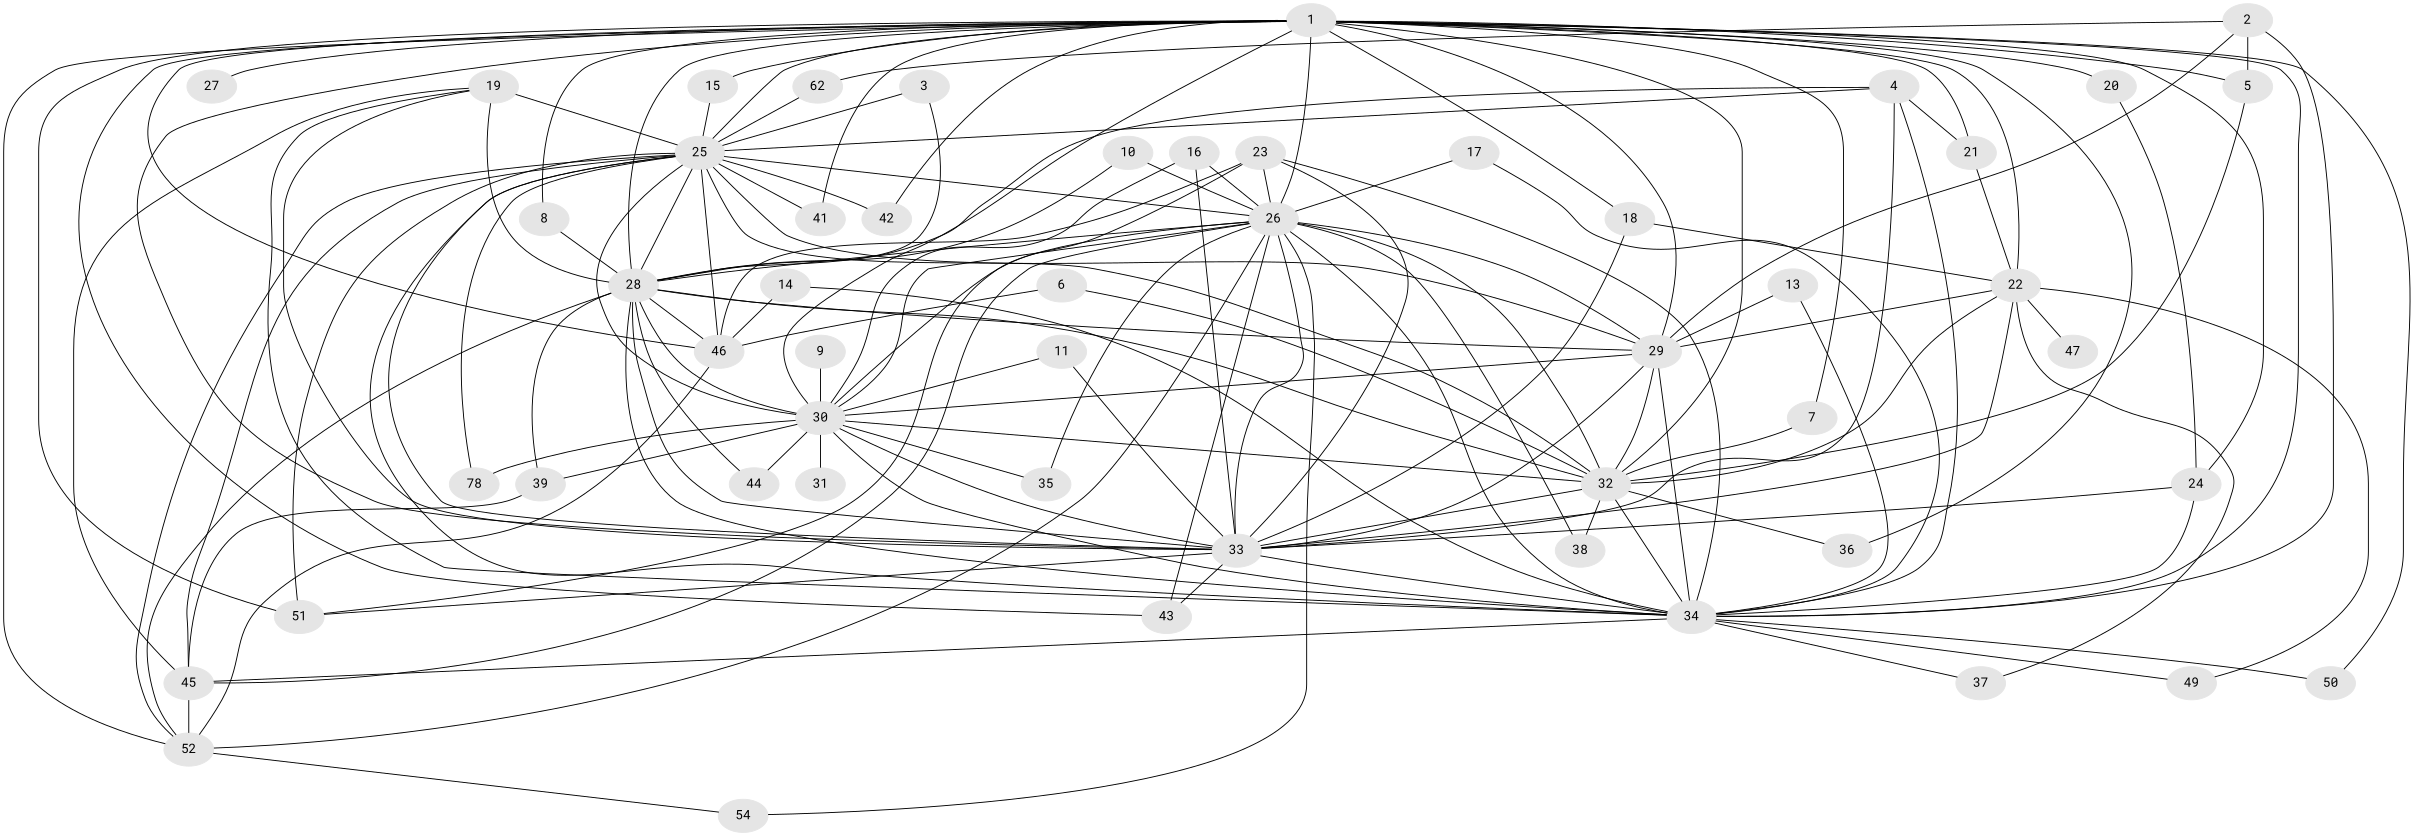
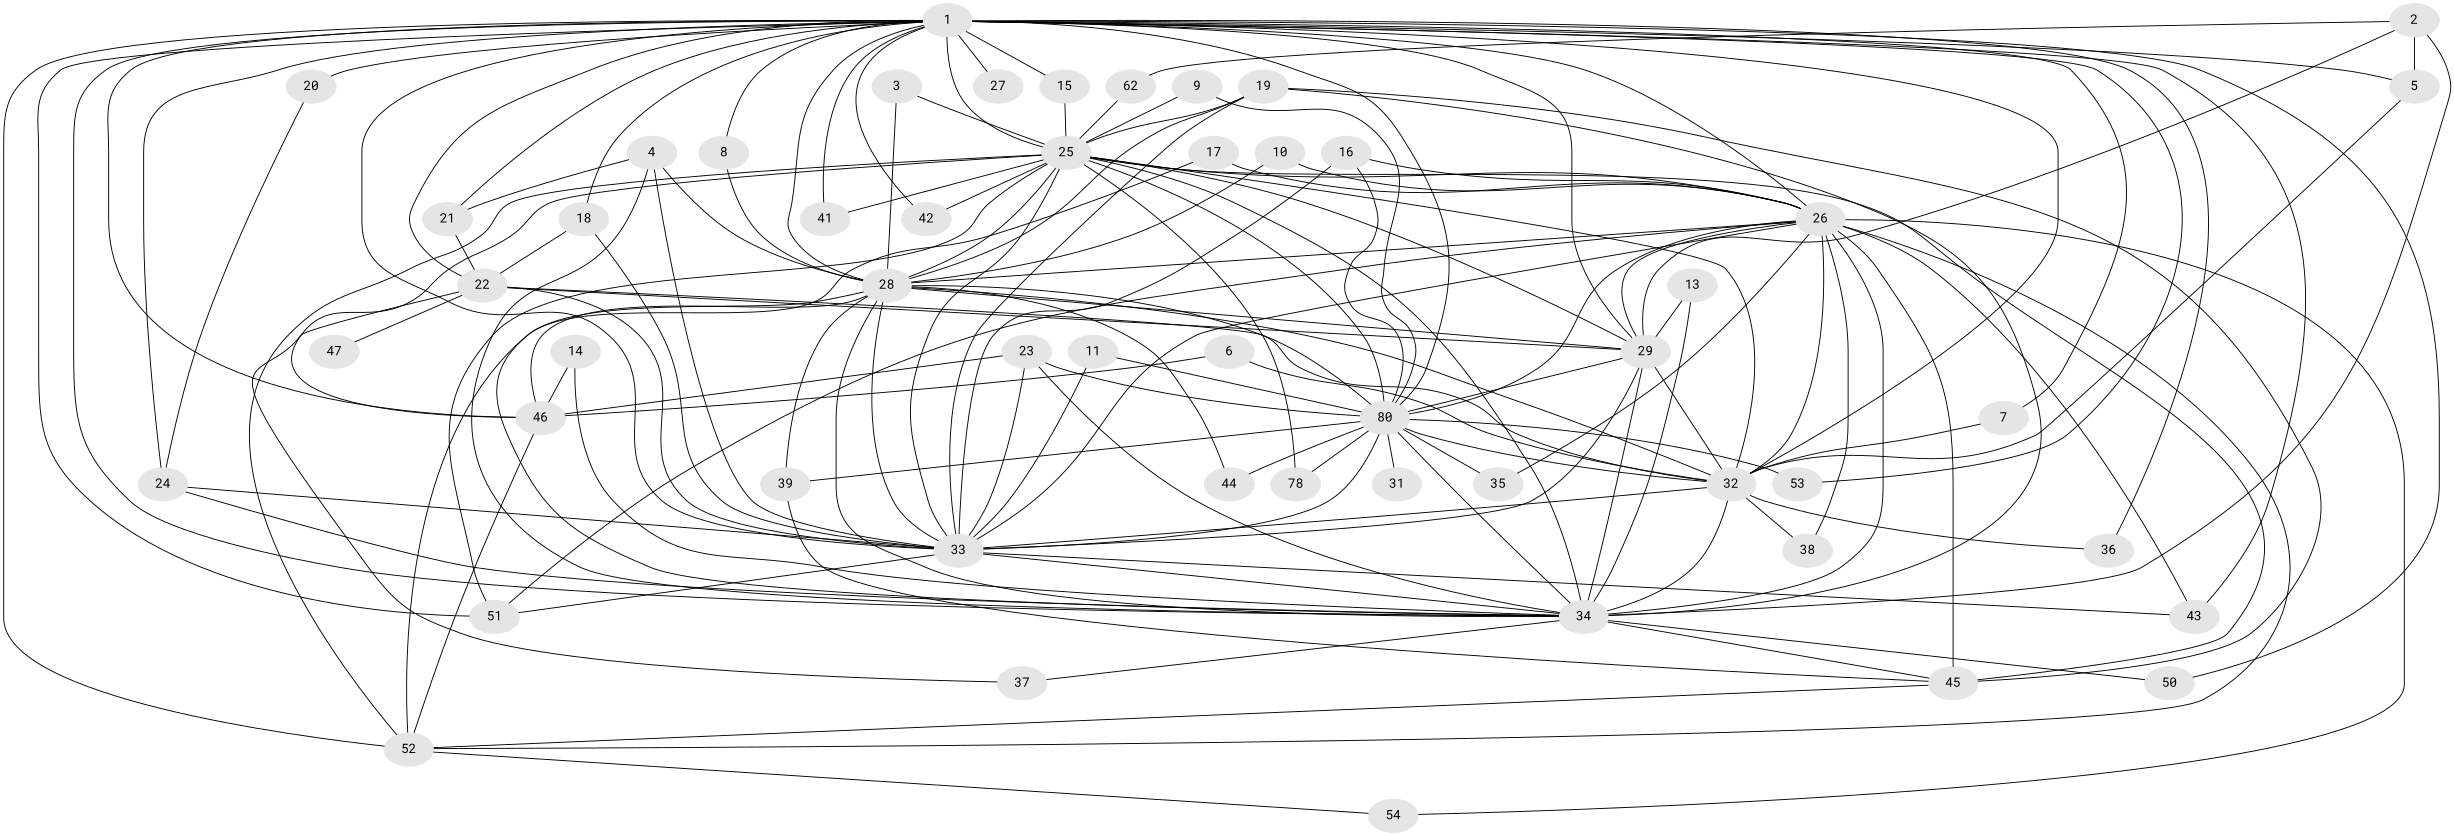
  graph {
    fontname="Roboto Mono"
    node [color=gray90 fontname="Roboto Mono" style=filled]
    edge [fontname="Roboto Mono" weight=1.0]
    1
    5
    7
    8
    15
    18
    20
    21
    22
    24
    25
    26
    27
    28
    29
-   30
+   30 [label=80]
    32
    33
    34
    36
    41
    42
    43
    46
    50
    51
    52
+   53
    37
    47
-   49
    45
    n33 [label=78]
    35
    38
    54
    39
    44
    31
    2
    n41 [label=62]
    3
    4
    6
    9
    10
    11
    13
    14
    16
    17
    19
    23
    1 -- 5
    1 -- 7
    1 -- 8
    1 -- 15
    1 -- 18
    1 -- 20 [weight=2.0]
    1 -- 21
    1 -- 22 [weight=2.0]
    1 -- 24
    1 -- 25 [weight=2.0]
    1 -- 26 [weight=3.0]
    1 -- 27
    1 -- 28 [weight=2.0]
    1 -- 29 [weight=2.0]
    1 -- 30 [weight=3.0]
    1 -- 32 [weight=3.0]
    1 -- 33 [weight=2.0]
    1 -- 34 [weight=2.0]
    1 -- 36 [weight=3.0]
    1 -- 41
    1 -- 42
    1 -- 43
    1 -- 46
    1 -- 50
    1 -- 51 [weight=2.0]
    1 -- 52
+   1 -- 53
    5 -- 32
    7 -- 32
    8 -- 28
    15 -- 25
    18 -- 22
    18 -- 33
    20 -- 24
    21 -- 22
    22 -- 29
    22 -- 32
    22 -- 33
    22 -- 37
    22 -- 47
-   22 -- 49
    24 -- 33 [weight=2.0]
    24 -- 34 [weight=2.0]
    25 -- 26
    25 -- 28
    25 -- 29
    25 -- 30 [weight=2.0]
    25 -- 32 [weight=2.0]
    25 -- 33
    25 -- 34 [weight=2.0]
    25 -- 41
    25 -- 42
    25 -- 46
    25 -- 51
    25 -- 52
    25 -- 45
    25 -- n33
    26 -- 28
    26 -- 29
    26 -- 30
    26 -- 32 [weight=2.0]
    26 -- 33 [weight=2.0]
    26 -- 34
    26 -- 43
    26 -- 51
    26 -- 52
    26 -- 45 [weight=2.0]
    26 -- 35
    26 -- 38
    26 -- 54
    28 -- 29
    28 -- 30 [weight=2.0]
    28 -- 32
    28 -- 33
    28 -- 34
    28 -- 46
    28 -- 52
    28 -- 39 [weight=2.0]
    28 -- 44
    29 -- 30
    29 -- 32
    29 -- 33 [weight=2.0]
    29 -- 34 [weight=3.0]
    30 -- 32
    30 -- 33
    30 -- 34
+   30 -- 53
    30 -- n33
    30 -- 35 [weight=2.0]
    30 -- 39
    30 -- 44 [weight=2.0]
    30 -- 31 [weight=2.0]
    32 -- 33
    32 -- 34 [weight=2.0]
    32 -- 36
    32 -- 38
    33 -- 34
    33 -- 43
    33 -- 51
    34 -- 50
    34 -- 37
-   34 -- 49
    34 -- 45
    46 -- 52
    52 -- 54
    45 -- 52
    39 -- 45
    2 -- 5
    2 -- 29
    2 -- 34 [weight=2.0]
    2 -- n41
    n41 -- 25
    3 -- 25
    3 -- 28
    4 -- 21
    4 -- 28
    4 -- 33
    4 -- 34
    6 -- 32
    6 -- 46
-   4 -- 25
+   9 -- 25
    9 -- 30
    10 -- 26
    10 -- 28
    11 -- 30
    11 -- 33
    13 -- 29
    13 -- 34
    14 -- 34
    14 -- 46
    16 -- 26
    16 -- 30
    16 -- 33
    17 -- 26
    17 -- 34
    19 -- 25 [weight=2.0]
    19 -- 28 [weight=2.0]
    19 -- 33
    19 -- 34
    19 -- 45
-   23 -- 26
    23 -- 30
    23 -- 33
    23 -- 34
    23 -- 46 [weight=2.0]
  }
